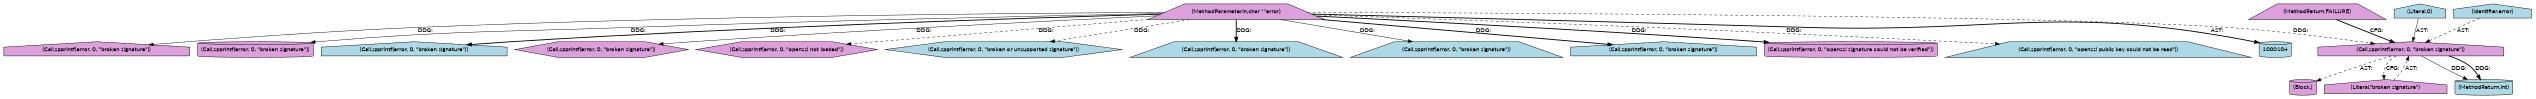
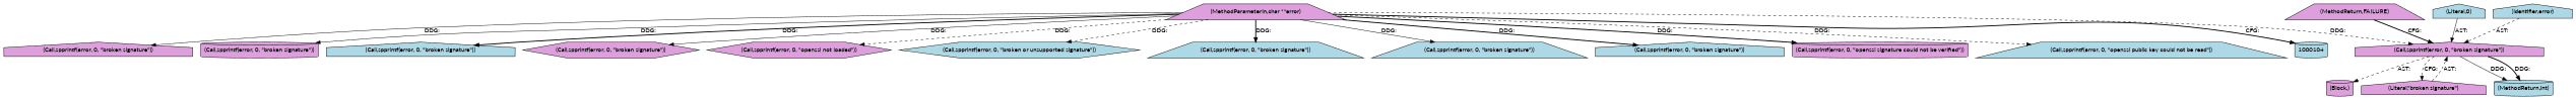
  digraph {
    fontname=Lato
    node [fillcolor=plum fontname=Lato shape=house style=filled]
    edge [fontname=Lato style=dashed]
    n1 [label="(Call,spprintf(error, 0, \"broken signature\"))"]
    n2 [label="(Block,)" shape=cylinder]
    n3 [label="(Literal,\"broken signature\")"]
    n4 [fillcolor=lightblue label="(MethodReturn,int)" shape=cylinder]
    n5 [label="(MethodParameterIn,char **error)" shape=trapezium]
    n6 [label="(Call,spprintf(error, 0, \"broken signature\"))"]
    n7 [label="(Call,spprintf(error, 0, \"broken signature\"))" shape=cylinder]
    n8 [fillcolor=lightblue label="(Call,spprintf(error, 0, \"broken signature\"))"]
    n9 [label="(Call,spprintf(error, 0, \"broken signature\"))" shape=hexagon]
    n10 [label="(Call,spprintf(error, 0, \"openssl not loaded\"))" shape=hexagon]
    n11 [fillcolor=lightblue label="(Call,spprintf(error, 0, \"broken or unsupported signature\"))" shape=hexagon]
    n12 [fillcolor=lightblue label="(Call,spprintf(error, 0, \"broken signature\"))" shape=trapezium]
    n13 [fillcolor=lightblue label="(Call,spprintf(error, 0, \"broken signature\"))" shape=trapezium]
    n14 [fillcolor=lightblue label="(Call,spprintf(error, 0, \"broken signature\"))"]
    n15 [label="(Call,spprintf(error, 0, \"openssl signature could not be verified\"))" shape=cylinder]
    n16 [fillcolor=lightblue label="(Call,spprintf(error, 0, \"openssl public key could not be read\"))" shape=trapezium]
    1000104 [fillcolor=lightblue shape=cylinder]
    n18 [label="(MethodReturn,FAILURE)" shape=trapezium]
    n19 [fillcolor=lightblue label="(Literal,0)"]
    n20 [fillcolor=lightblue label="(Identifier,error)"]
    n1 -> n2 [label="AST: "]
    n1 -> n3 [label="CFG: "]
    n1 -> n4 [label="DDG: " style=solid]
    n1 -> n4 [label="DDG: " style=bold]
    n3 -> n1 [label="AST: "]
    n5 -> n1 [label="DDG: "]
    n5 -> n6 [label="DDG: " style=solid]
    n5 -> n7 [label="DDG: " style=solid]
    n5 -> n8 [label="DDG: " style=bold]
    n5 -> n9 [label="DDG: " style=solid]
    n5 -> n10 [label="DDG: "]
    n5 -> n11 [label="DDG: "]
    n5 -> n12 [label="DDG: " style=bold]
    n5 -> n13 [label="DDG: " style=solid]
    n5 -> n14 [label="DDG: " style=bold]
    n5 -> n15 [label="DDG: " style=bold]
    n5 -> n16 [label="DDG: "]
-   n5 -> 1000104 [label="AST: " style=bold]
+   n5 -> 1000104 [label="CFG: " style=bold]
    n18 -> n1 [label="CFG: " style=bold]
    n19 -> n1 [label="AST: " style=solid]
    n20 -> n1 [label="AST: "]
  }
